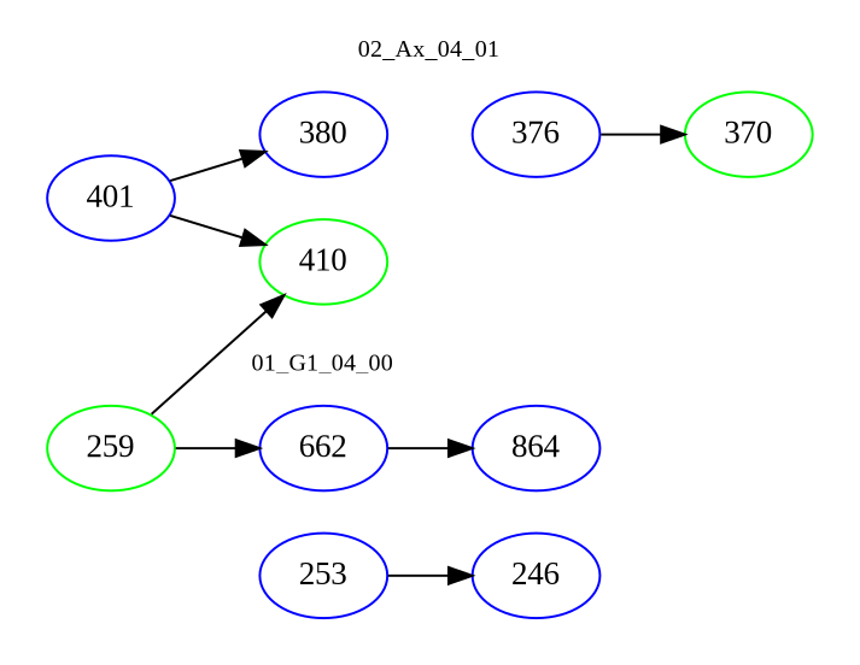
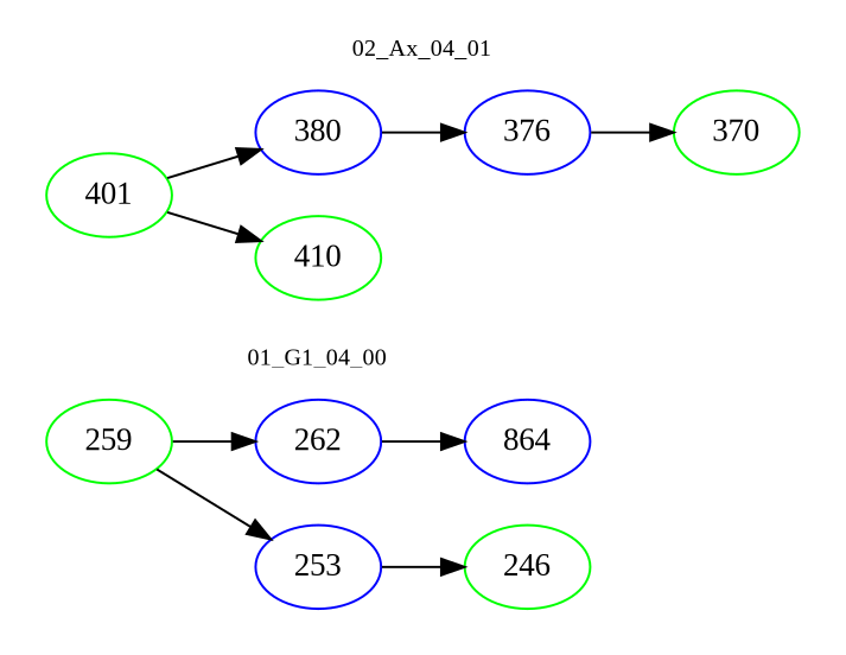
  digraph {
    fontname="Liberation Serif"
    rankdir=LR
    node [color=blue fontname="Liberation Serif"]
    edge [color=black fontname="Liberation Serif"]
    n1 [label=380]
    n2 [label=376]
-   n3 [label=401]
+   n3 [color=green label=401]
    n4 [color=green label=370]
    n5 [color=green label=410]
    n6 [color=green label=259]
    n7 [label=253]
-   n8 [label=662]
-   n9 [label=246]
+   n8 [label=262]
+   n9 [color=green label=246]
    n10 [label=864]
    subgraph cluster_1 {
      color=white
      fontsize=10
      label="02_Ax_04_01"
      n1
      n2
      n3
      n4
      n5
    }
    subgraph cluster_2 {
      color=white
      fontsize=10
      label="01_G1_04_00"
      n6
      n7
      n8
      n9
      n10
    }
+   n1 -> n2
    n2 -> n4
    n3 -> n1
    n3 -> n5
-   n6 -> n5
+   n6 -> n7
    n6 -> n8
    n7 -> n9
    n8 -> n10
  }
